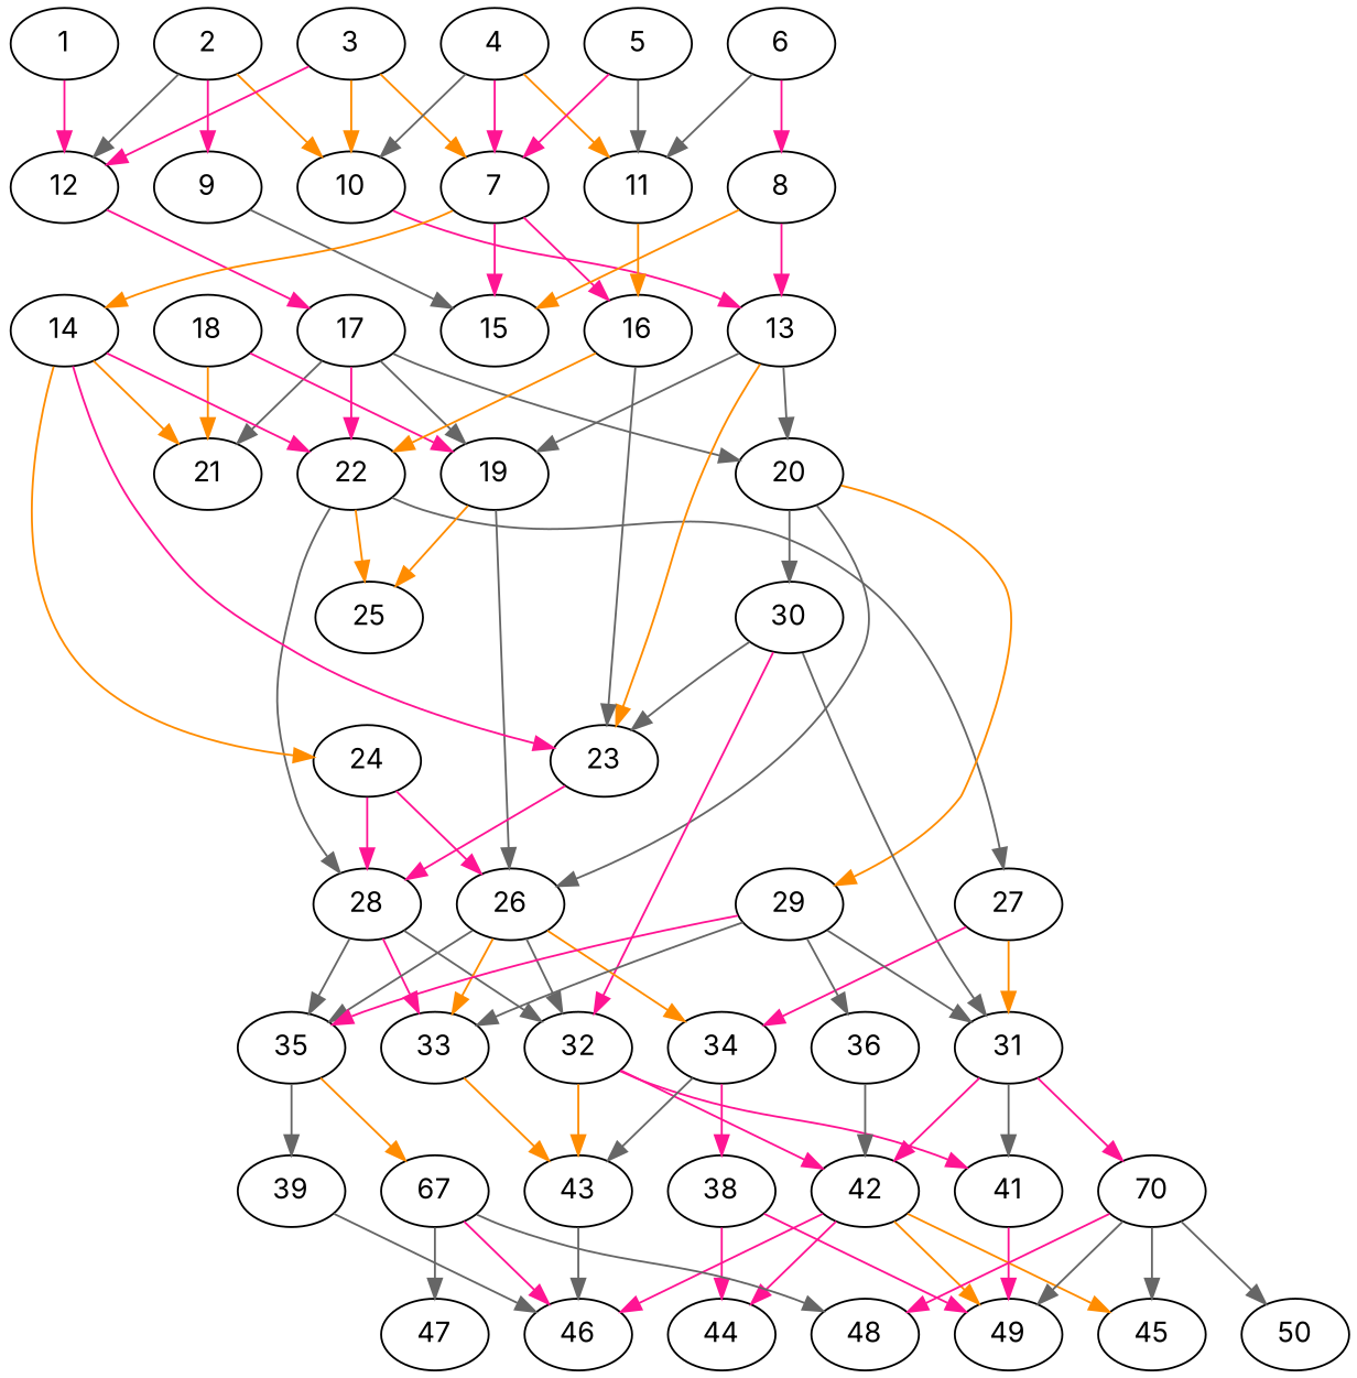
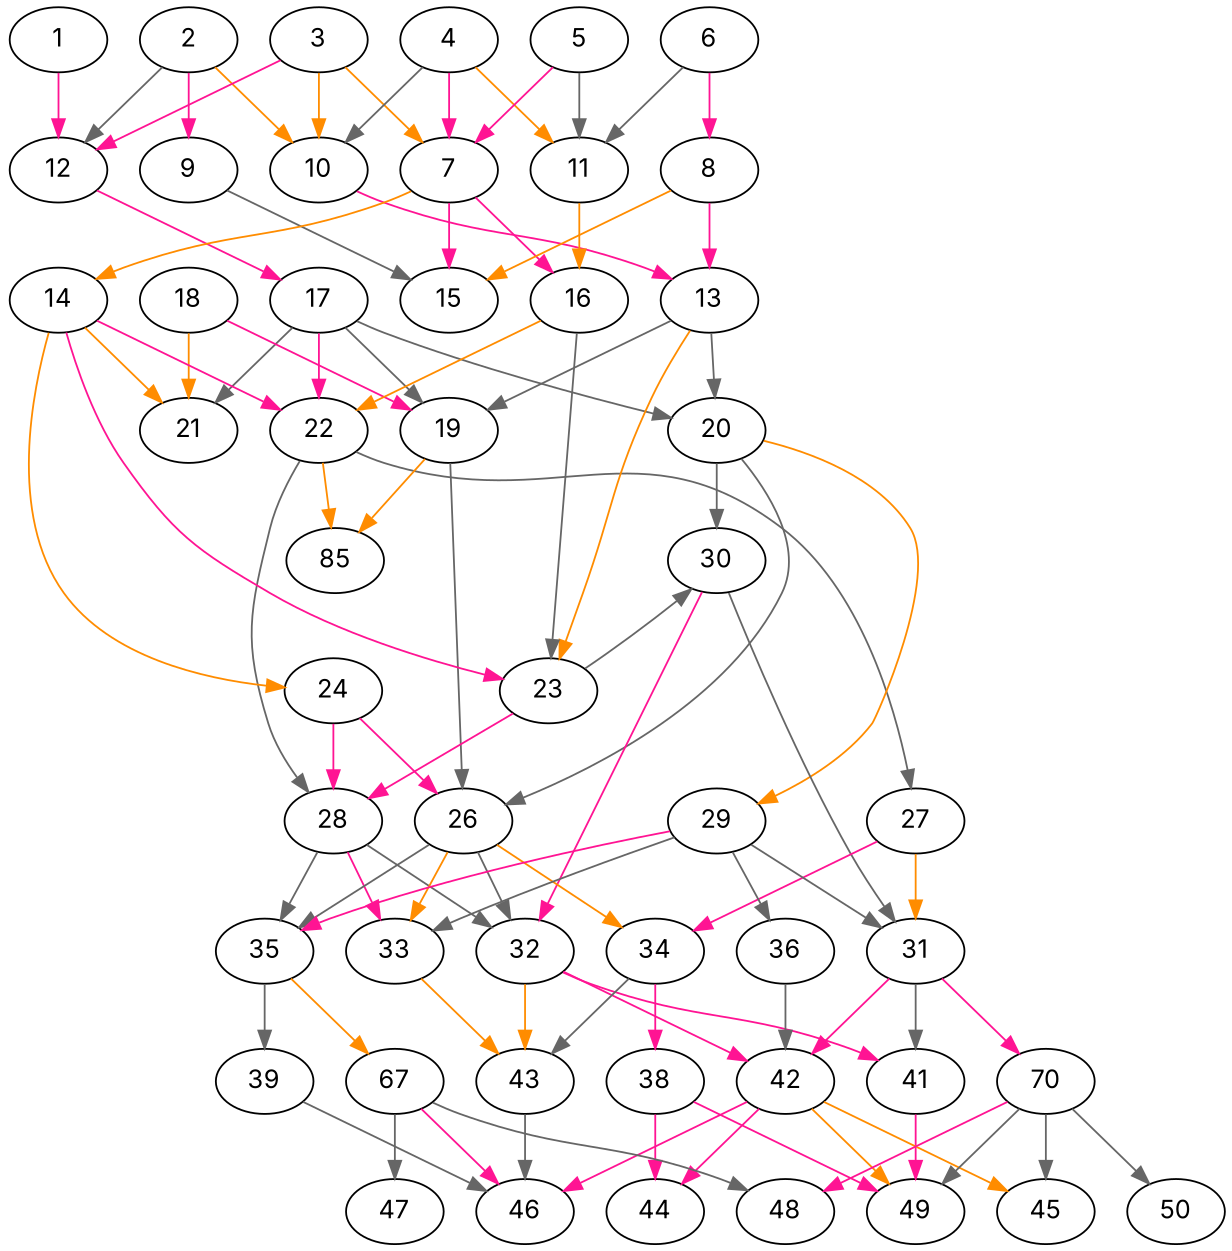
  digraph {
    fontname=Inter
    node [alpha=0.19 fontname=Inter]
    edge [color=gray40 fontname=Inter]
    1 [expect_size=23542784]
    12 [alpha=0.04 expect_size=27112448]
    17 [alpha=0.08 expect_size=9075712]
    21 [alpha=0.10 expect_size=36996096]
    22 [expect_size=34156544]
    19 [alpha=0.07 expect_size=42951680]
    20 [alpha=0.14 expect_size=17030144]
    18 [alpha=0.07 expect_size=40208384]
    2 [alpha=0.07 expect_size=35408896]
    9 [alpha=0.09 expect_size=27415552]
    10 [alpha=0.08 expect_size=43514880]
    15 [alpha=0.04 expect_size=19334144]
    13 [expect_size=44071936]
    23 [alpha=0.11 expect_size=44478464]
    3 [expect_size=14288896]
    7 [alpha=0.13 expect_size=27333632]
    14 [alpha=0.15 expect_size=41144320]
    16 [alpha=0.10 expect_size=18964480]
    24 [alpha=0.12 expect_size=43111424]
    4 [alpha=0.11 expect_size=25751552]
    11 [expect_size=28639232]
    5 [alpha=0.20 expect_size=9604096]
    6 [alpha=0.16 expect_size=15762432]
    8 [alpha=0.01 expect_size=19496960]
    30 [alpha=0.02 expect_size=22104064]
    28 [alpha=0.01 expect_size=36796416]
-   25 [alpha=0.15 expect_size=30579712]
+   25 [alpha=0.15 expect_size=30579712 label=85]
    27 [alpha=0.18 expect_size=17186816]
    26 [alpha=0.02 expect_size=40261632]
    29 [alpha=0.13 expect_size=6597632]
    32 [alpha=0.07 expect_size=32900096]
    33 [alpha=0.11 expect_size=29470720]
    34 [alpha=0.10 expect_size=7802880]
    35 [alpha=0.15 expect_size=35589120]
    31 [alpha=0.20 expect_size=9041920]
    36 [alpha=0.06 expect_size=22821888]
    41 [alpha=0.20 expect_size=14053376]
    42 [alpha=0.14 expect_size=13451264]
    43 [alpha=0.05 expect_size=30500864]
    38 [alpha=0.06 expect_size=23642112]
    n41 [expect_size=27204608 label=67]
    39 [alpha=0.10 expect_size=26390528]
    n43 [alpha=0.18 expect_size=10436608 label=70]
    49 [alpha=0.01 expect_size=50969600]
    45 [alpha=0.09 expect_size=34017280]
    46 [alpha=0.01 expect_size=23290880]
    44 [alpha=0.12 expect_size=9660416]
    48 [alpha=0.10 expect_size=35960832]
    47 [expect_size=38389760]
    50 [expect_size=26753024]
    1 -> 12 [color=deeppink]
    12 -> 17 [color=deeppink]
    17 -> 21
    17 -> 22 [color=deeppink]
    17 -> 19
    17 -> 20
    22 -> 28
    22 -> 25 [color=darkorange]
    22 -> 27
    19 -> 25 [color=darkorange]
    19 -> 26
    20 -> 30
    20 -> 26
    20 -> 29 [color=darkorange]
    18 -> 21 [color=darkorange]
    18 -> 19 [color=deeppink]
    2 -> 12
    2 -> 9 [color=deeppink]
    2 -> 10 [color=darkorange]
    9 -> 15
    10 -> 13 [color=deeppink]
    13 -> 19
    13 -> 20
    13 -> 23 [color=darkorange]
-   30 -> 23
+   23 -> 30
    23 -> 28 [color=deeppink]
    3 -> 12 [color=deeppink]
    3 -> 10 [color=darkorange]
    3 -> 7 [color=darkorange]
    7 -> 15 [color=deeppink]
    7 -> 14 [color=darkorange]
    7 -> 16 [color=deeppink]
    14 -> 21 [color=darkorange]
    14 -> 22 [color=deeppink]
    14 -> 23 [color=deeppink]
    14 -> 24 [color=darkorange]
    16 -> 22 [color=darkorange]
    16 -> 23
    24 -> 28 [color=deeppink]
    24 -> 26 [color=deeppink]
    4 -> 10
    4 -> 7 [color=deeppink]
    4 -> 11 [color=darkorange]
    11 -> 16 [color=darkorange]
    5 -> 7 [color=deeppink]
    5 -> 11
    6 -> 11
    6 -> 8 [color=deeppink]
    8 -> 15 [color=darkorange]
    8 -> 13 [color=deeppink]
    30 -> 32 [color=deeppink]
    30 -> 31
    28 -> 32
    28 -> 33 [color=deeppink]
    28 -> 35
    27 -> 34 [color=deeppink]
    27 -> 31 [color=darkorange]
    26 -> 32
    26 -> 33 [color=darkorange]
    26 -> 34 [color=darkorange]
    26 -> 35
    29 -> 33
    29 -> 35 [color=deeppink]
    29 -> 31
    29 -> 36
    32 -> 41 [color=deeppink]
    32 -> 42 [color=deeppink]
    32 -> 43 [color=darkorange]
    33 -> 43 [color=darkorange]
    34 -> 43
    34 -> 38 [color=deeppink]
    35 -> n41 [color=darkorange]
    35 -> 39
    31 -> 41
    31 -> 42 [color=deeppink]
    31 -> n43 [color=deeppink]
    36 -> 42
    41 -> 49 [color=deeppink]
    42 -> 49 [color=darkorange]
    42 -> 45 [color=darkorange]
    42 -> 46 [color=deeppink]
    42 -> 44 [color=deeppink]
    43 -> 46
    38 -> 49 [color=deeppink]
    38 -> 44 [color=deeppink]
    n41 -> 46 [color=deeppink]
    n41 -> 48
    n41 -> 47
    39 -> 46
    n43 -> 49
    n43 -> 45
    n43 -> 48 [color=deeppink]
    n43 -> 50
  }
